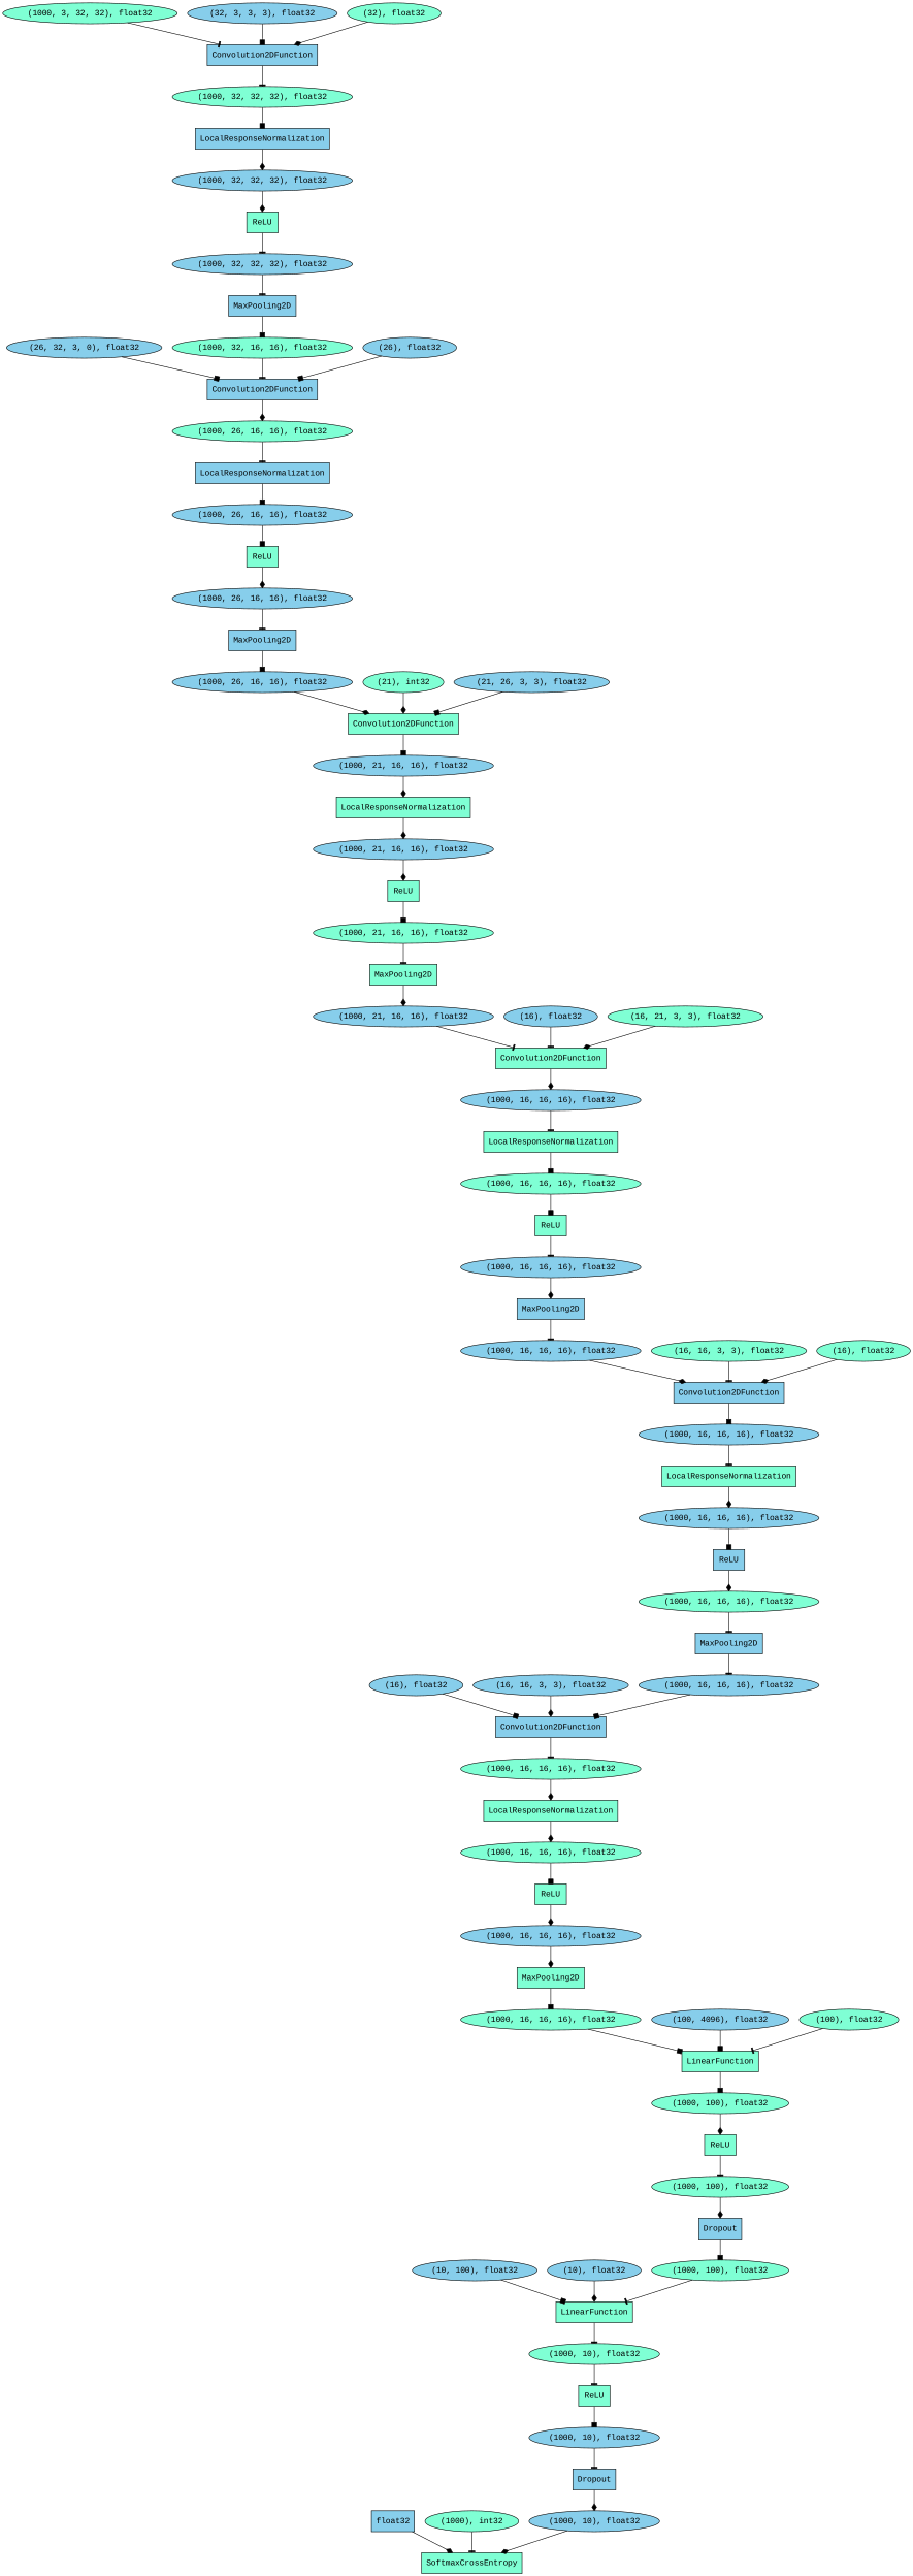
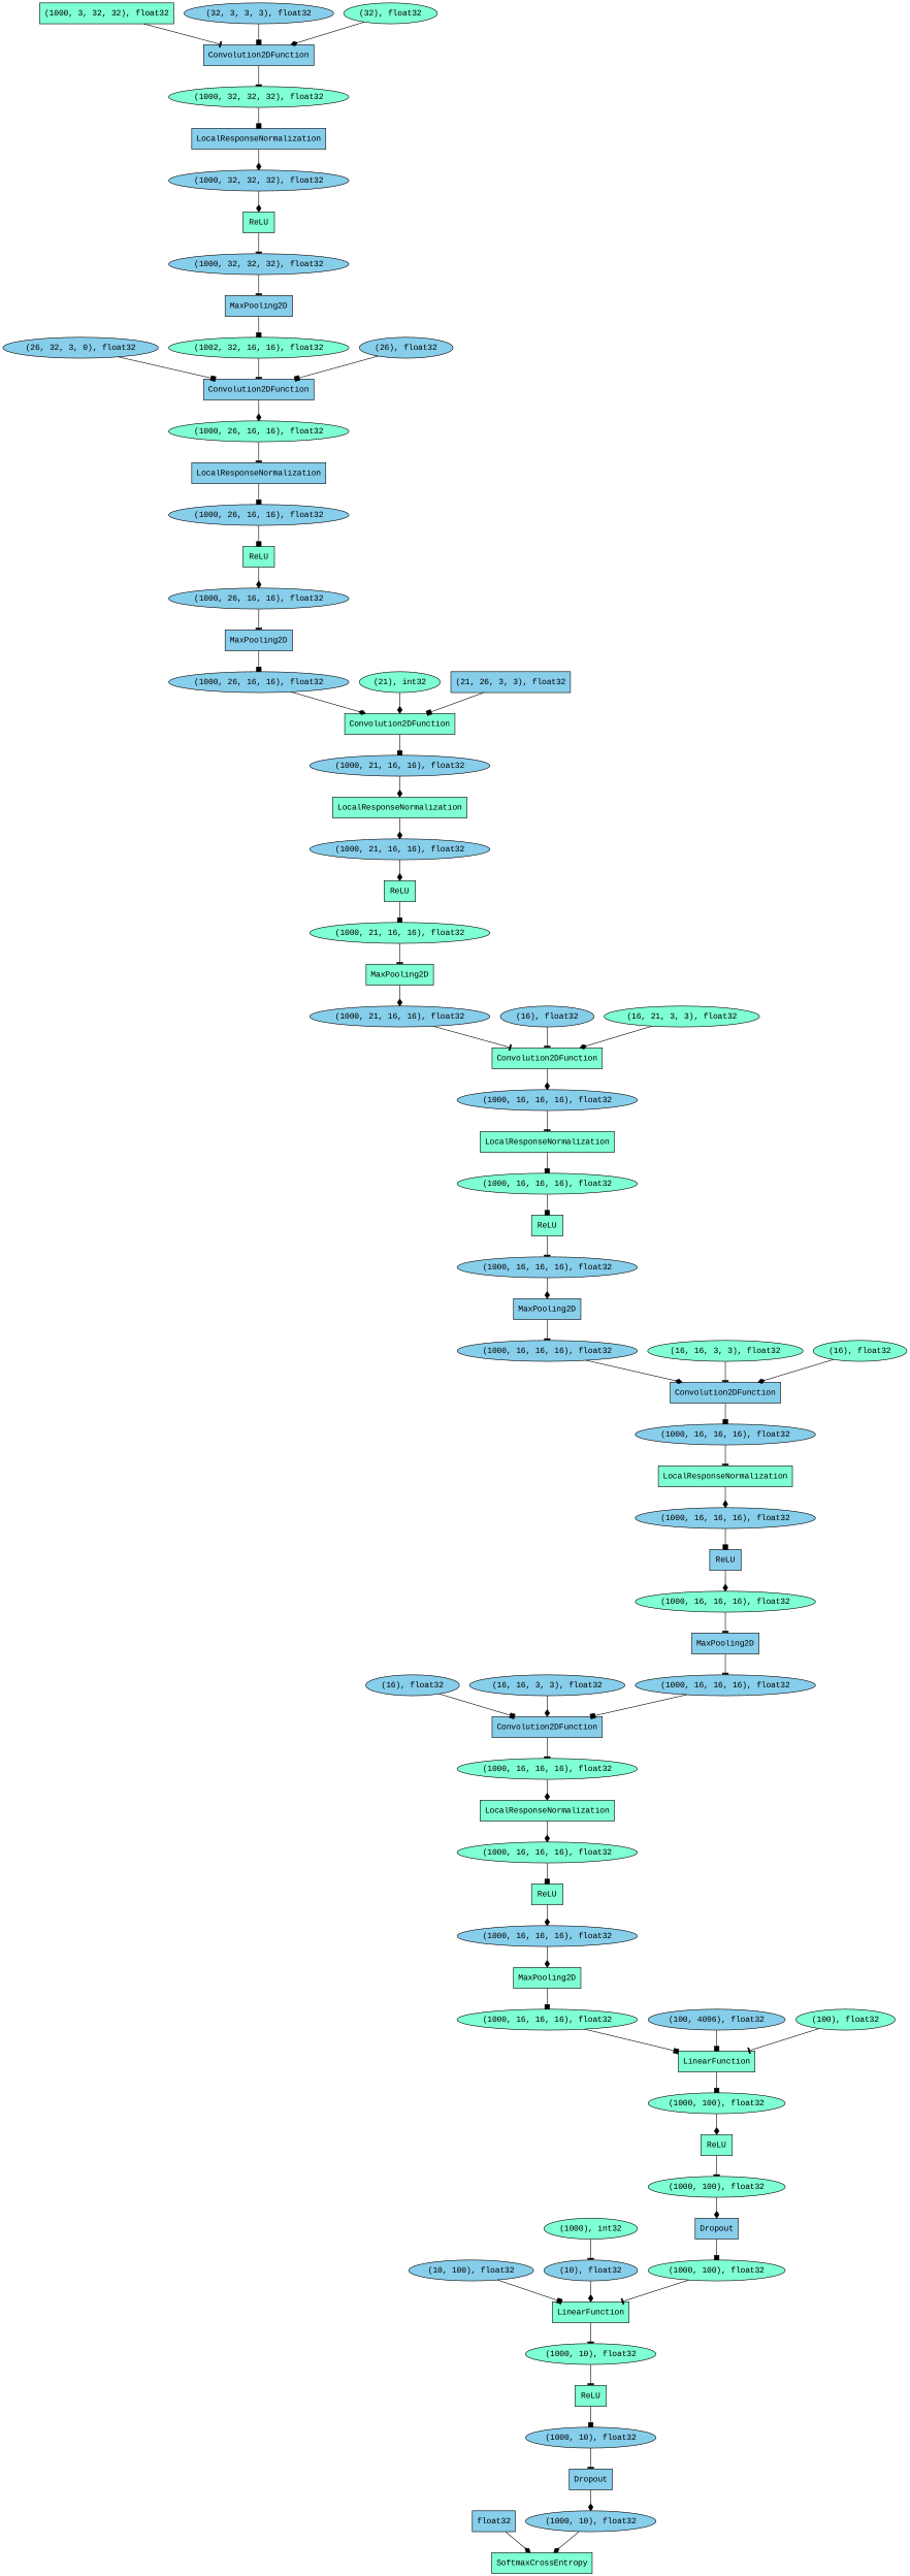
  digraph {
    fontname="Liberation Mono"
    node [fillcolor=skyblue fontname="Liberation Mono" shape=oval style=filled]
    edge [arrowhead=diamond fontname="Liberation Mono"]
    n1 [label="(1000, 10), float32"]
    n2 [fillcolor=aquamarine label=SoftmaxCrossEntropy shape=box]
    n3 [fillcolor=aquamarine label=MaxPooling2D shape=box]
    n4 [label="(1000, 21, 16, 16), float32"]
    n5 [fillcolor=aquamarine label=Convolution2DFunction shape=box]
    n6 [fillcolor=aquamarine label="(1000, 10), float32"]
    n7 [fillcolor=aquamarine label=ReLU shape=box]
    n8 [label="(1000, 10), float32"]
    n9 [label=Dropout shape=box]
    n10 [label="(1000, 16, 16, 16), float32"]
    n11 [label=ReLU shape=box]
    n12 [fillcolor=aquamarine label="(1000, 16, 16, 16), float32"]
    n13 [fillcolor=aquamarine label=LocalResponseNormalization shape=box]
    n14 [fillcolor=aquamarine label=ReLU shape=box]
    n15 [label="(1000, 26, 16, 16), float32"]
    n16 [label=MaxPooling2D shape=box]
    n17 [label=MaxPooling2D shape=box]
    n18 [label="(26, 32, 3, 0), float32"]
    n19 [label=Convolution2DFunction shape=box]
    n20 [fillcolor=aquamarine label="(1000, 26, 16, 16), float32"]
    n21 [label="(1000, 16, 16, 16), float32"]
    n22 [label="(1000, 16, 16, 16), float32"]
    n23 [label=MaxPooling2D shape=box]
    n24 [label="(1000, 16, 16, 16), float32"]
    n25 [label=LocalResponseNormalization shape=box]
    n26 [label="(1000, 26, 16, 16), float32"]
    n27 [label="(16), float32"]
    n28 [label=Convolution2DFunction shape=box]
    n29 [fillcolor=aquamarine label="(1000, 16, 16, 16), float32"]
    n30 [label=MaxPooling2D shape=box]
-   n31 [fillcolor=aquamarine label="(1000, 32, 16, 16), float32"]
+   n31 [fillcolor=aquamarine label="(1002, 32, 16, 16), float32"]
    n32 [fillcolor=aquamarine label="(1000, 16, 16, 16), float32"]
    n33 [fillcolor=aquamarine label=LinearFunction shape=box]
    n34 [fillcolor=aquamarine label="(1000, 100), float32"]
    n35 [label=float32 shape=box]
    n36 [label=LocalResponseNormalization shape=box]
    n37 [label="(1000, 32, 32, 32), float32"]
    n38 [fillcolor=aquamarine label=ReLU shape=box]
    n39 [fillcolor=aquamarine label=ReLU shape=box]
    n40 [fillcolor=aquamarine label="(1000, 21, 16, 16), float32"]
    n41 [label="(16, 16, 3, 3), float32"]
    n42 [fillcolor=aquamarine label=LocalResponseNormalization shape=box]
    n43 [fillcolor=aquamarine label="(1000, 16, 16, 16), float32"]
    n44 [label="(1000, 26, 16, 16), float32"]
    n45 [fillcolor=aquamarine label=Convolution2DFunction shape=box]
    n46 [label="(1000, 21, 16, 16), float32"]
    n47 [label="(1000, 16, 16, 16), float32"]
    n48 [fillcolor=aquamarine label=ReLU shape=box]
    n49 [label="(1000, 32, 32, 32), float32"]
    n50 [fillcolor=aquamarine label="(1000, 16, 16, 16), float32"]
    n51 [fillcolor=aquamarine label=ReLU shape=box]
    n52 [label="(1000, 16, 16, 16), float32"]
    n53 [label="(26), float32"]
    n54 [fillcolor=aquamarine label="(16, 16, 3, 3), float32"]
    n55 [label=Convolution2DFunction shape=box]
    n56 [label="(1000, 16, 16, 16), float32"]
    n57 [fillcolor=aquamarine label=LocalResponseNormalization shape=box]
    n58 [label="(16), float32"]
    n59 [label="(1000, 21, 16, 16), float32"]
    n60 [fillcolor=aquamarine label=LocalResponseNormalization shape=box]
    n61 [label="(100, 4096), float32"]
    n62 [label=Convolution2DFunction shape=box]
    n63 [fillcolor=aquamarine label="(1000, 32, 32, 32), float32"]
    n64 [fillcolor=aquamarine label="(16), float32"]
    n65 [fillcolor=aquamarine label="(21), int32"]
    n66 [label="(10, 100), float32"]
    n67 [fillcolor=aquamarine label=LinearFunction shape=box]
-   n68 [fillcolor=aquamarine label="(1000, 3, 32, 32), float32"]
+   n68 [fillcolor=aquamarine label="(1000, 3, 32, 32), float32" shape=box]
    n69 [fillcolor=aquamarine label=MaxPooling2D shape=box]
-   n70 [label="(21, 26, 3, 3), float32"]
+   n70 [label="(21, 26, 3, 3), float32" shape=box]
    n71 [label="(10), float32"]
    n72 [label="(32, 3, 3, 3), float32"]
    n73 [fillcolor=aquamarine label=ReLU shape=box]
    n74 [fillcolor=aquamarine label="(1000, 100), float32"]
    n75 [label=Dropout shape=box]
    n76 [fillcolor=aquamarine label="(1000), int32"]
    n77 [fillcolor=aquamarine label="(1000, 100), float32"]
    n78 [fillcolor=aquamarine label="(32), float32"]
    n79 [fillcolor=aquamarine label="(16, 21, 3, 3), float32"]
    n80 [fillcolor=aquamarine label="(100), float32"]
    n1 -> n2
    n3 -> n4
    n4 -> n5 [arrowhead=tee]
    n5 -> n21
    n6 -> n7 [arrowhead=tee]
    n7 -> n8 [arrowhead=box]
    n8 -> n9 [arrowhead=tee]
    n9 -> n1
    n10 -> n11 [arrowhead=box]
    n11 -> n12
    n12 -> n17 [arrowhead=tee]
    n13 -> n10
    n14 -> n15
    n15 -> n16 [arrowhead=tee]
    n16 -> n44 [arrowhead=box]
    n17 -> n47 [arrowhead=tee]
    n18 -> n19 [arrowhead=box]
    n19 -> n20
    n20 -> n25 [arrowhead=tee]
    n21 -> n42 [arrowhead=tee]
    n22 -> n23
    n23 -> n24 [arrowhead=tee]
    n24 -> n55
    n25 -> n26 [arrowhead=box]
    n26 -> n14 [arrowhead=box]
    n27 -> n28 [arrowhead=box]
    n28 -> n29 [arrowhead=tee]
    n29 -> n57
    n30 -> n31 [arrowhead=box]
    n31 -> n19 [arrowhead=tee]
    n32 -> n33 [arrowhead=box]
    n33 -> n34 [arrowhead=box]
    n34 -> n73
    n35 -> n2
    n36 -> n37
    n37 -> n38
    n38 -> n49 [arrowhead=tee]
    n39 -> n40 [arrowhead=box]
    n40 -> n3 [arrowhead=tee]
    n41 -> n28
    n42 -> n43 [arrowhead=box]
    n43 -> n48 [arrowhead=box]
    n44 -> n45
    n45 -> n46 [arrowhead=box]
    n46 -> n60
    n47 -> n28 [arrowhead=box]
    n48 -> n22 [arrowhead=tee]
    n49 -> n30 [arrowhead=tee]
    n50 -> n51 [arrowhead=box]
    n51 -> n52
    n52 -> n69
    n53 -> n19 [arrowhead=box]
    n54 -> n55 [arrowhead=tee]
    n55 -> n56 [arrowhead=box]
    n56 -> n13 [arrowhead=tee]
    n57 -> n50
    n58 -> n5 [arrowhead=tee]
    n59 -> n39
    n60 -> n59
    n61 -> n33 [arrowhead=box]
    n62 -> n63 [arrowhead=tee]
    n63 -> n36 [arrowhead=box]
    n64 -> n55
    n65 -> n45
    n66 -> n67 [arrowhead=box]
    n67 -> n6 [arrowhead=tee]
    n68 -> n62 [arrowhead=tee]
    n69 -> n32 [arrowhead=box]
    n70 -> n45 [arrowhead=box]
    n71 -> n67
    n72 -> n62 [arrowhead=box]
    n73 -> n74 [arrowhead=tee]
    n74 -> n75
    n75 -> n77 [arrowhead=box]
-   n76 -> n2 [arrowhead=tee]
+   n76 -> n71 [arrowhead=tee]
    n77 -> n67 [arrowhead=tee]
    n78 -> n62
    n79 -> n5
    n80 -> n33 [arrowhead=tee]
  }
